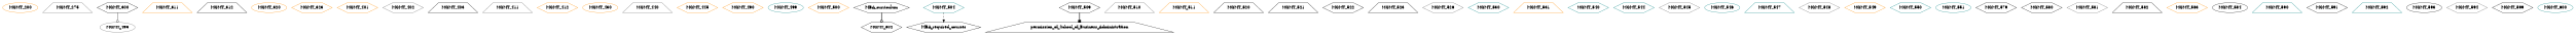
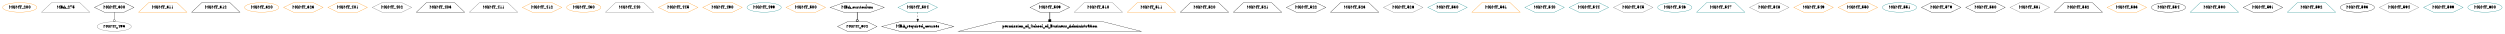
  digraph {
    node [color=black shape=hexagon]
    edge [arrowhead=odot color=black style=bold]
    MGMT_200 [color=darkorange shape=ellipse]
-   MGMT_275 [color=gray40 shape=trapezium]
+   MGMT_275 [color=gray40 shape=trapezium label=MBA_275]
    MGMT_495 [color=gray40 shape=ellipse]
    MGMT_300
    MGMT_311 [color=darkorange shape=trapezium]
    MGMT_312 [shape=trapezium]
    MGMT_320 [color=darkorange shape=ellipse]
    MGMT_323 [color=darkorange]
    MGMT_401 [color=darkorange]
    MGMT_402 [color=gray40]
    MGMT_403 [shape=trapezium]
    MGMT_411 [color=gray40 shape=trapezium]
    MGMT_412 [color=darkorange]
    MGMT_430 [color=darkorange shape=ellipse]
    MGMT_440 [color=gray40 shape=trapezium]
    MGMT_445 [color=darkorange]
    MGMT_490 [color=darkorange]
    MGMT_499 [color=teal shape=ellipse]
    MGMT_500 [color=darkorange]
    MBA_curriculum
    MGMT_502
    MGMT_504 [color=teal]
    MBA_required_courses
    permission_of_School_of_Business_Administration [shape=trapezium]
    MGMT_509
    MGMT_510 [color=gray40 shape=trapezium]
    MGMT_511 [color=darkorange shape=trapezium]
    MGMT_520 [shape=trapezium]
    MGMT_521 [shape=trapezium]
    MGMT_522
    MGMT_523 [shape=trapezium]
    MGMT_526 [color=gray40]
    MGMT_530 [color=teal]
    MGMT_531 [color=darkorange shape=trapezium]
    MGMT_540 [color=teal]
    MGMT_544 [color=teal]
    MGMT_545 [color=gray40]
    MGMT_546 [color=teal shape=ellipse]
    MGMT_547 [color=teal shape=trapezium]
    MGMT_548 [color=gray40]
    MGMT_549 [color=darkorange]
-   MGMT_550 [color=teal]
+   MGMT_550 [color=darkorange]
    MGMT_551 [color=teal shape=ellipse]
    MGMT_579
    MGMT_580
    MGMT_581 [color=gray40]
    MGMT_582 [shape=trapezium]
    MGMT_583 [color=darkorange]
    MGMT_584 [shape=ellipse]
    MGMT_590 [color=teal shape=trapezium]
    MGMT_591
    MGMT_592 [color=teal shape=trapezium]
    MGMT_593 [shape=ellipse]
    MGMT_594 [color=gray40]
-   MGMT_599
+   MGMT_599 [color=teal]
    MGMT_600 [color=teal shape=ellipse]
    MGMT_300 -> MGMT_495 [style=solid]
    MBA_curriculum -> MGMT_502
    MGMT_504 -> MBA_required_courses [arrowhead=normal style=dashed]
    MGMT_509 -> permission_of_School_of_Business_Administration [arrowhead=box]
  }
